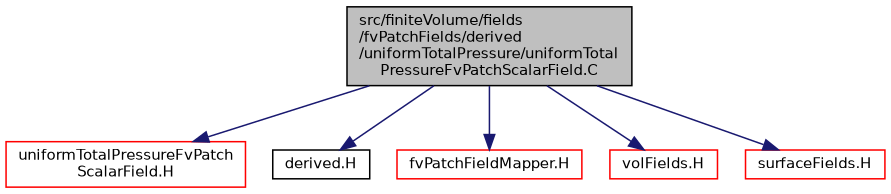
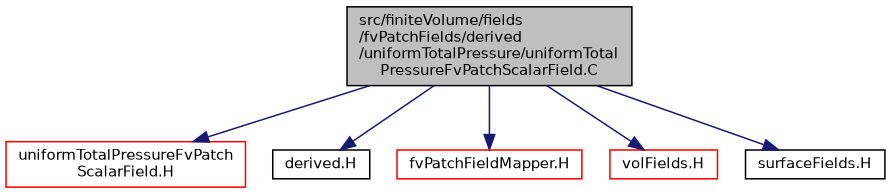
  digraph {
    node [color=red fontname=Helvetica fontsize=10 shape=record]
    edge [color=midnightblue fontname=Helvetica fontsize=10 labelfontname=Helvetica labelfontsize=10 style=solid]
    n1 [color=black fillcolor=grey75 fontcolor=black height=0.2 label="src/finiteVolume/fields\l/fvPatchFields/derived\l/uniformTotalPressure/uniformTotal\lPressureFvPatchScalarField.C" style=filled width=0.4]
    n2 [height=0.2 label="uniformTotalPressureFvPatch\lScalarField.H" width=0.4]
    n3 [color=black height=0.2 label="derived.H" width=0.4]
    n4 [height=0.2 label="fvPatchFieldMapper.H" width=0.4]
    n5 [height=0.2 label="volFields.H" width=0.4]
-   n6 [height=0.2 label="surfaceFields.H" width=0.4]
+   n6 [color=black height=0.2 label="surfaceFields.H" width=0.4]
    n1 -> n2
    n1 -> n3
    n1 -> n4
    n1 -> n5
    n1 -> n6
  }
